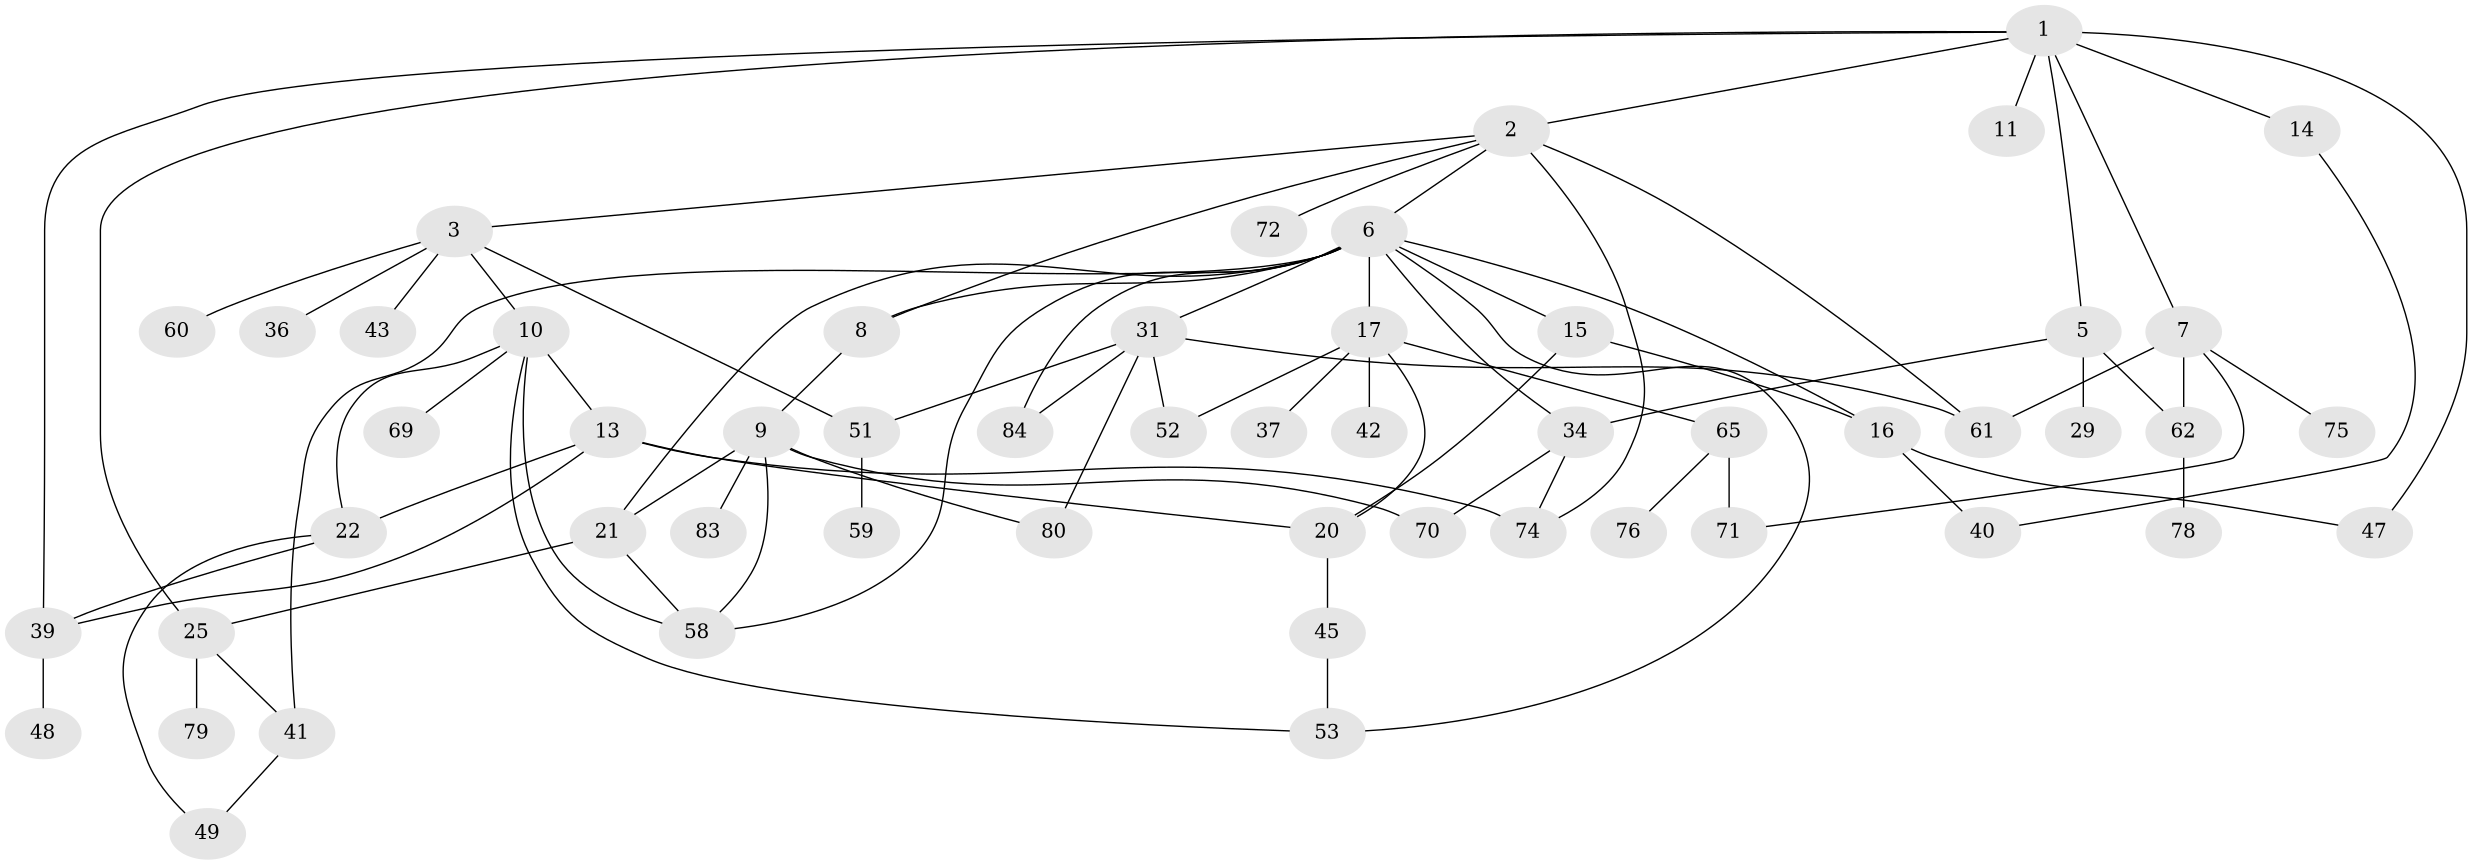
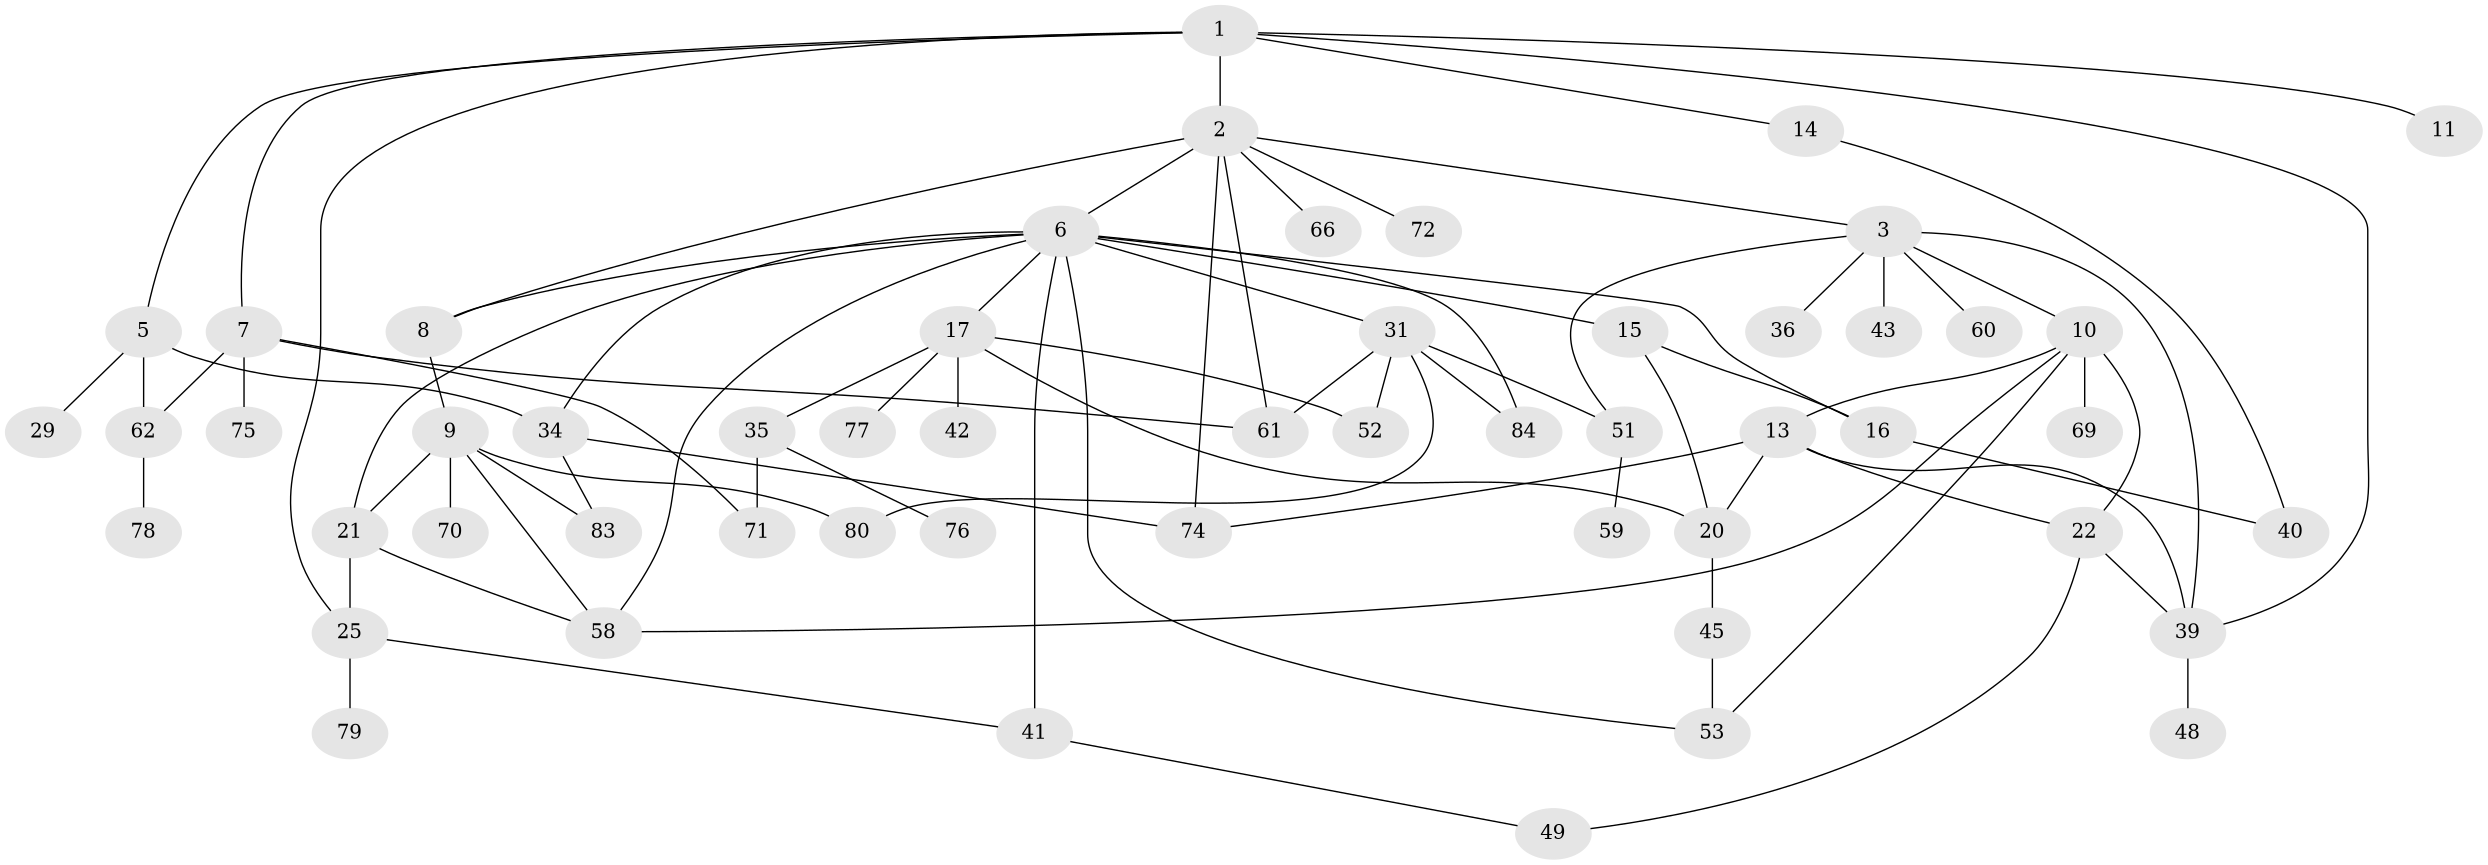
  graph {
    node [color=gray90 style=filled]
    1 [super="+4"]
    2 [super="+28"]
    5 [super="+54"]
    7 [super="+23"]
    11
    14
    25 [super="+26"]
    39 [super="+50"]
-   47
    3 [super="+30"]
    6 [super="+12"]
    8
    61 [super="+81"]
+   66
    72
    74
    29 [super="+46"]
    34 [super="+77"]
    62
    71
    75
    40
    41 [super="+82"]
    79
    48 [super="+55"]
    10 [super="+57"]
    36
    43 [super="+63"]
    51 [super="+56"]
    60
    15 [super="+27"]
    16 [super="+65"]
    17 [super="+19"]
    21 [super="+24"]
    31 [super="+32"]
    53 [super="+64"]
    58 [super="+73"]
    84
    9 [super="+33"]
    13 [super="+18"]
    22 [super="+44"]
    69
    59
    83
    78
    20 [super="+68"]
-   35 [super="+38" label=65]
-   37
+   35 [super="+38"]
+   37 [label=77]
    42
    52 [super="+67"]
    80
    49
    70
    45
    76
    1 -- 2
    1 -- 5
    1 -- 7
    1 -- 11
    1 -- 14
    1 -- 25
    1 -- 39
-   1 -- 47
    2 -- 3
    2 -- 6
    2 -- 8
    2 -- 61
+   2 -- 66
    2 -- 72
    2 -- 74 [weight=2]
    5 -- 29
    5 -- 34
    5 -- 62
    7 -- 61
    7 -- 62
    7 -- 71
    7 -- 75
    14 -- 40
    25 -- 41
    25 -- 79
    39 -- 48 [weight=2]
+   3 -- 39
    3 -- 10
    3 -- 36
    3 -- 43
    3 -- 51
    3 -- 60
    6 -- 8
    6 -- 34
    6 -- 41
    6 -- 15
    6 -- 16
    6 -- 17
    6 -- 21
    6 -- 31
    6 -- 53
    6 -- 58
    6 -- 84
    8 -- 9
    34 -- 74
-   34 -- 70
+   34 -- 83
    62 -- 78
    41 -- 49
    10 -- 53
    10 -- 58
    10 -- 13
    10 -- 22
    10 -- 69
    51 -- 59
    15 -- 16
    15 -- 20
-   16 -- 47
    16 -- 40
    17 -- 20
    17 -- 35
    17 -- 37
    17 -- 42
    17 -- 52
    21 -- 25
    21 -- 58
    31 -- 61
    31 -- 51
    31 -- 84
    31 -- 52
    31 -- 80
    9 -- 21
    9 -- 58
    9 -- 83
    9 -- 80
    9 -- 70
    13 -- 39
    13 -- 74
    13 -- 22
    13 -- 20
    22 -- 39
    22 -- 49
    20 -- 45
    35 -- 71
    35 -- 76
    45 -- 53
  }
